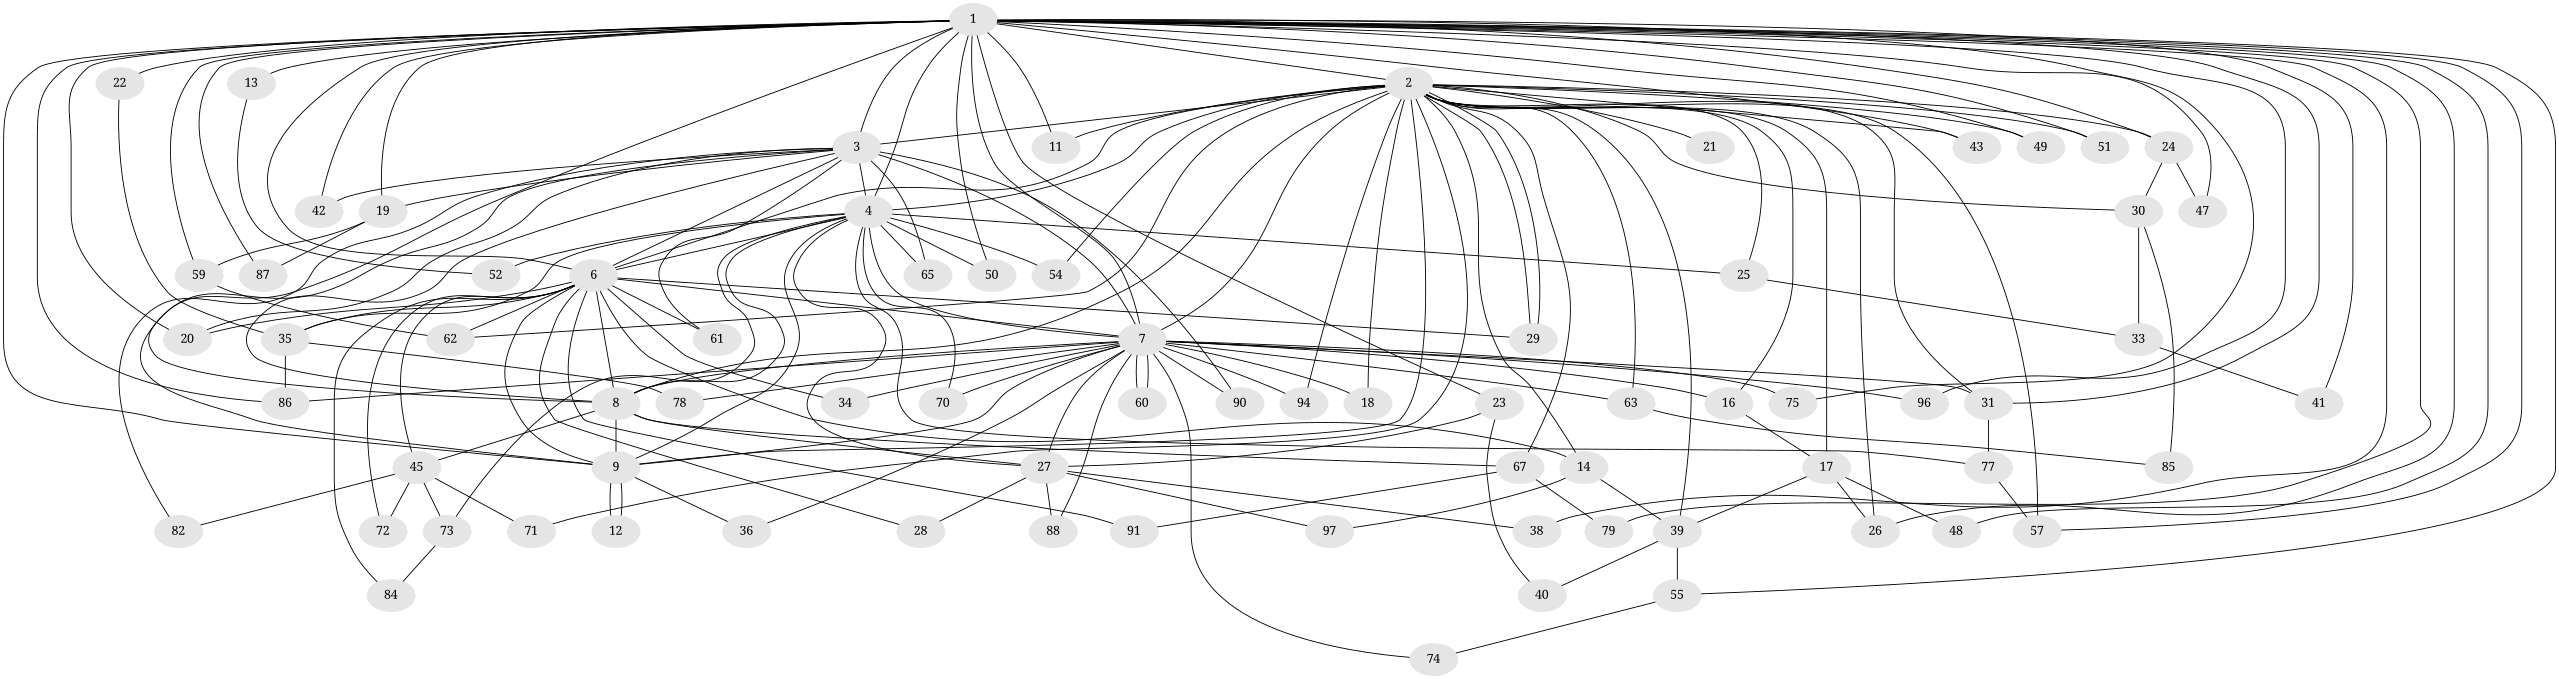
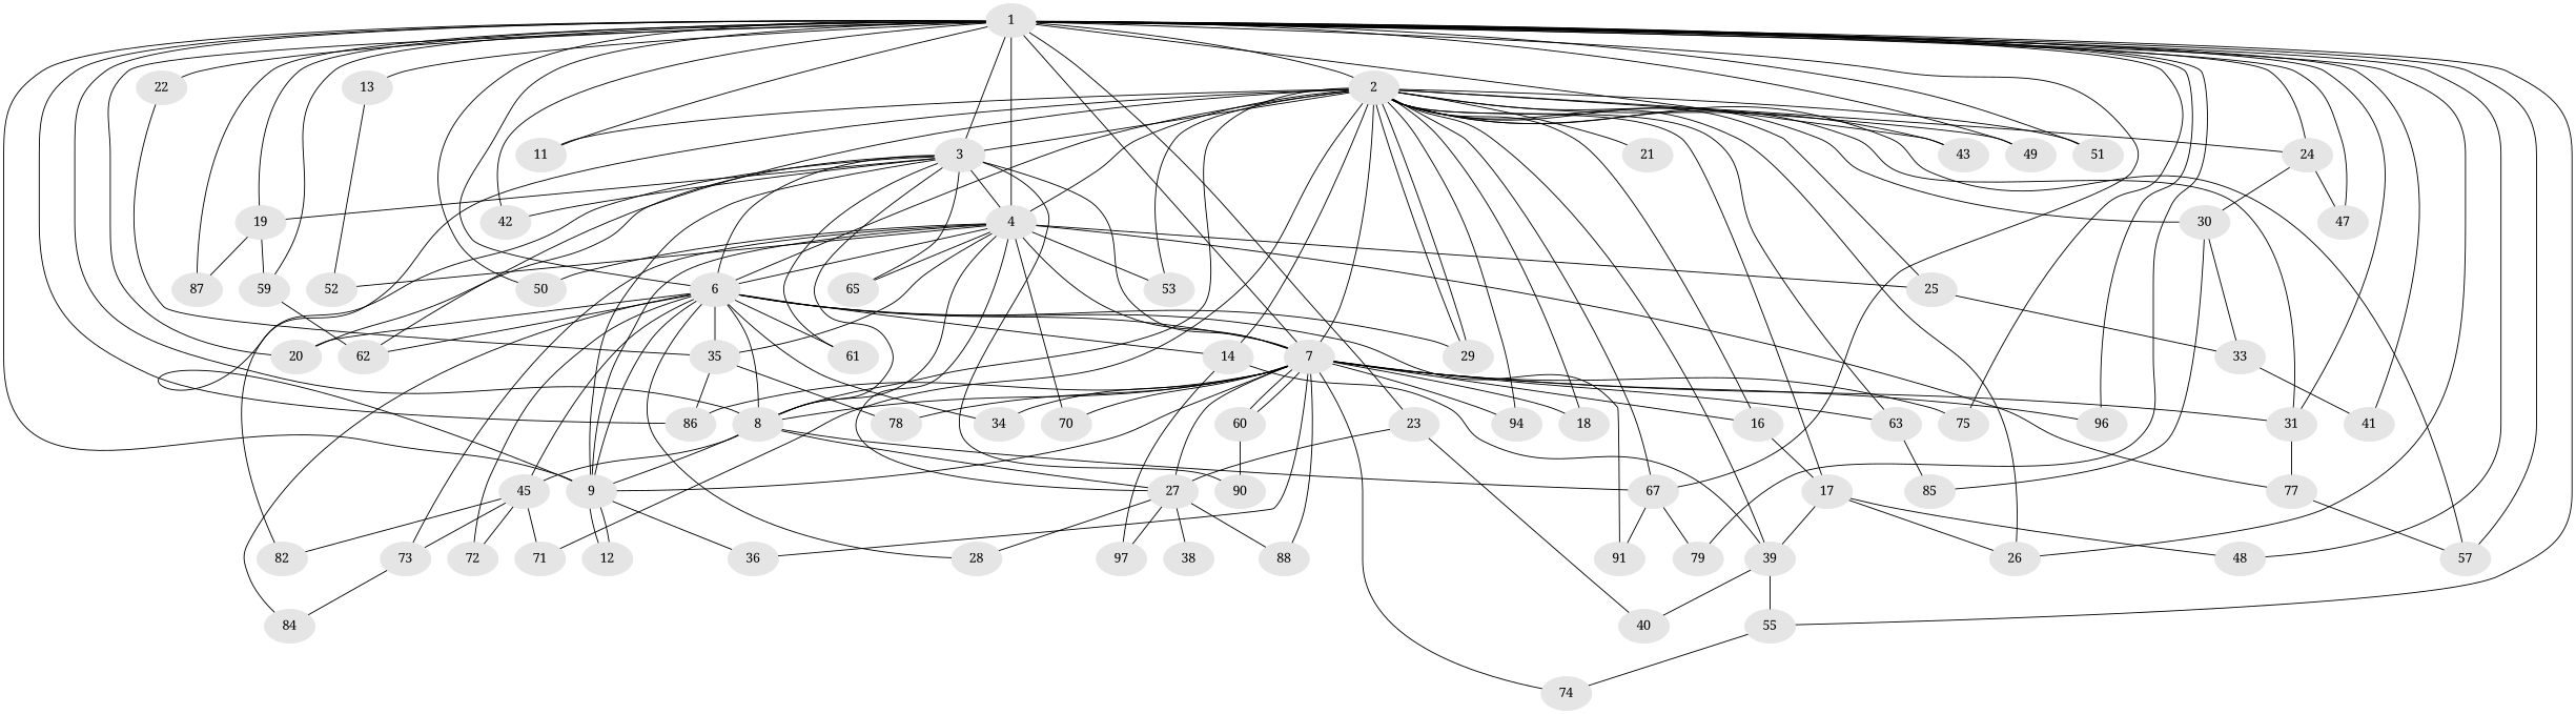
  graph {
    fontname="Noto Serif"
    node [color=gray90 fontname="Noto Serif" style=filled]
    edge [fontname="Noto Serif"]
    1 [super="+10"]
    2 [super="+5"]
    3 [super="+68"]
    4 [super="+80"]
    6 [super="+64"]
    7 [super="+56"]
    8 [super="+77"]
    9 [super="+15"]
    11
    13
    19
    20 [super="+58"]
    22
    23 [super="+32"]
    24
    26
    31 [super="+46"]
    38
    41
    42
    43
    47
    48
    49
    50
    51
    55
    57 [super="+83"]
    59
    75
    79
    86 [super="+92"]
    87
    96
    14 [super="+66"]
    16
    17 [super="+93"]
    18
    21
    25
    29 [super="+54"]
    30
    39 [super="+44"]
-   53 [label=54]
+   53
    62 [super="+81"]
    63
    67
    71
    94
    61
    65
    82
    90
    27 [super="+76"]
    35 [super="+89"]
    n56 [label=77]
    52 [super="+95"]
    70
    73
    28
    34
    45
    72
    84
    91
    36
    60 [super="+69"]
    74
    78
    88
    12
    97
    40
    33
    85
    1 -- 2 [weight=4]
    1 -- 3 [weight=3]
    1 -- 4 [weight=2]
    1 -- 6 [weight=2]
    1 -- 7 [weight=2]
    1 -- 8 [weight=2]
    1 -- 9 [weight=3]
    1 -- 11
    1 -- 13 [weight=2]
    1 -- 19
    1 -- 20
    1 -- 22
    1 -- 23
    1 -- 24
    1 -- 26
    1 -- 31
-   1 -- 38
+   1 -- 67
    1 -- 41
    1 -- 42
    1 -- 43
    1 -- 47
    1 -- 48
    1 -- 49
    1 -- 50
    1 -- 51
    1 -- 55
    1 -- 57
    1 -- 59
    1 -- 75
    1 -- 79
    1 -- 86
    1 -- 87
    1 -- 96
    2 -- 3 [weight=2]
    2 -- 4 [weight=3]
    2 -- 6 [weight=2]
    2 -- 7 [weight=3]
    2 -- 8 [weight=2]
    2 -- 9 [weight=2]
    2 -- 11
    2 -- 24
    2 -- 26
    2 -- 31
    2 -- 43
    2 -- 49
    2 -- 51
    2 -- 57
    2 -- 14
    2 -- 16
    2 -- 17
    2 -- 18
    2 -- 21 [weight=2]
    2 -- 25
    2 -- 29
    2 -- 29
    2 -- 30
    2 -- 39
    2 -- 53
    2 -- 62
    2 -- 63
    2 -- 67
    2 -- 71
    2 -- 94
    3 -- 4
    3 -- 6
    3 -- 7
    3 -- 8
    3 -- 9
    3 -- 19
    3 -- 20
    3 -- 42
    3 -- 61
    3 -- 65
    3 -- 82
    3 -- 90
    4 -- 6
    4 -- 7
    4 -- 8
    4 -- 9
    4 -- 50
    4 -- 25
    4 -- 53
    4 -- 65
    4 -- 27
    4 -- 35
    4 -- n56
    4 -- 52
    4 -- 70
    4 -- 73
    6 -- 7
    6 -- 8
    6 -- 9
    6 -- 20
    6 -- 14
    6 -- 29
    6 -- 62
    6 -- 61
    6 -- 35
    6 -- 28
    6 -- 34
    6 -- 45
    6 -- 72
    6 -- 84
    6 -- 91
    7 -- 8
    7 -- 9
    7 -- 31
    7 -- 75
    7 -- 86
    7 -- 96
    7 -- 16
    7 -- 18
    7 -- 63
    7 -- 94
-   7 -- 90
+   60 -- 90
    7 -- 27
    7 -- 70
    7 -- 34
    7 -- 36
    7 -- 60 [weight=2]
    7 -- 60
    7 -- 74
    7 -- 78
    7 -- 88
    8 -- 9
    8 -- 67
    8 -- 27
    8 -- 45
    9 -- 36
    9 -- 12
    9 -- 12
    13 -- 52
    19 -- 59
    19 -- 87
    22 -- 35
    23 -- 27
    23 -- 40
    24 -- 47
    24 -- 30
    31 -- n56
    55 -- 74
    59 -- 62
    14 -- 39
    14 -- 97
    16 -- 17
    17 -- 26
    17 -- 48
    17 -- 39
    25 -- 33
    30 -- 33
    30 -- 85
    39 -- 55
    39 -- 40
    63 -- 85
    67 -- 79
    67 -- 91
    27 -- 38
    27 -- 28
    27 -- 88
    27 -- 97
    35 -- 86
    35 -- 78
    n56 -- 57
    73 -- 84
    45 -- 71
    45 -- 82
    45 -- 73
    45 -- 72
    33 -- 41
  }
